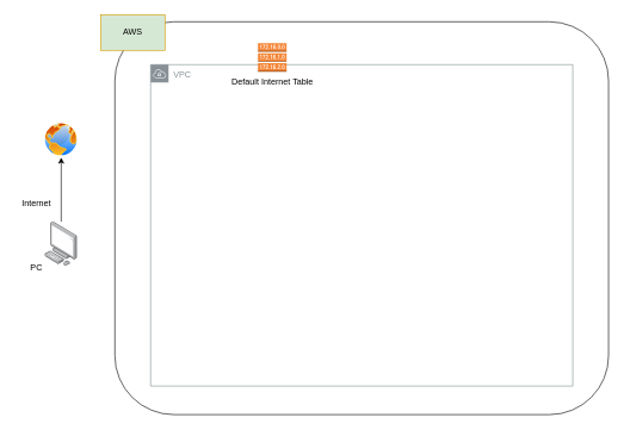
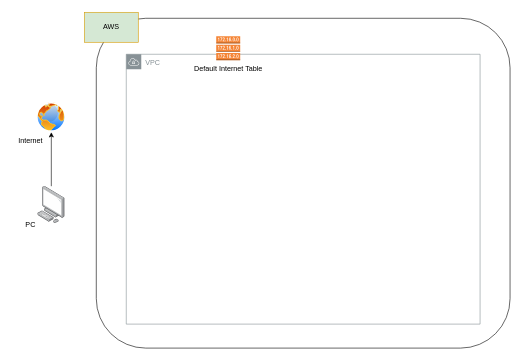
  <mxCell id="0" />
  <mxCell id="1" parent="0" />
  <mxCell id="2" value="" style="image;aspect=fixed;perimeter=ellipsePerimeter;html=1;align=center;shadow=0;dashed=0;spacingTop=3;image=img/lib/active_directory/internet_globe.svg;fontFamily=Times New Roman;" vertex="1" parent="1"><mxGeometry x="60" y="170" width="50" height="50" as="geometry" /></mxCell>
  <mxCell id="3" value="" style="edgeStyle=orthogonalEdgeStyle;rounded=0;orthogonalLoop=1;jettySize=auto;html=1;" edge="1" parent="1" source="4" target="2"><mxGeometry relative="1" as="geometry" /></mxCell>
  <mxCell id="4" value="" style="image;points=[];aspect=fixed;html=1;align=center;shadow=0;dashed=0;image=img/lib/allied_telesis/computer_and_terminals/Personal_Computer.svg;" vertex="1" parent="1"><mxGeometry x="62.2" y="310" width="45.6" height="61.8" as="geometry" /></mxCell>
  <mxCell id="5" value="" style="rounded=1;whiteSpace=wrap;html=1;" vertex="1" parent="1"><mxGeometry x="160" y="30" width="690" height="550" as="geometry" /></mxCell>
- <mxCell id="6" value="Internet" style="text;html=1;align=center;verticalAlign=middle;resizable=0;points=[];autosize=1;strokeColor=none;fillColor=none;" vertex="1" parent="1"><mxGeometry x="20" y="270" width="60" height="30" as="geometry" /></mxCell>
+ <mxCell id="6" value="Internet" style="text;html=1;align=center;verticalAlign=middle;resizable=0;points=[];autosize=1;strokeColor=none;fillColor=none;" vertex="1" parent="1"><mxGeometry y="220" width="60" height="30" as="geometry" x="20" /></mxCell>
  <mxCell id="7" value="PC" style="text;html=1;align=center;verticalAlign=middle;resizable=0;points=[];autosize=1;strokeColor=none;fillColor=none;" vertex="1" parent="1"><mxGeometry x="30" y="360" width="40" height="30" as="geometry" /></mxCell>
  <mxCell id="8" value="AWS" style="whiteSpace=wrap;html=1;fillColor=#d5e8d4;strokeColor=#d79b00;" vertex="1" parent="1"><mxGeometry x="140" y="20" width="90" height="50" as="geometry" /></mxCell>
  <mxCell id="9" value="VPC" style="sketch=0;outlineConnect=0;gradientColor=none;html=1;whiteSpace=wrap;fontSize=12;fontStyle=0;shape=mxgraph.aws4.group;grIcon=mxgraph.aws4.group_vpc;strokeColor=#879196;fillColor=none;verticalAlign=top;align=left;spacingLeft=30;fontColor=#879196;dashed=0;" vertex="1" parent="1"><mxGeometry x="210" y="90" width="590" height="450" as="geometry" /></mxCell>
  <mxCell id="10" value="Default Internet Table&lt;br&gt;" style="outlineConnect=0;dashed=0;verticalLabelPosition=bottom;verticalAlign=top;align=center;html=1;shape=mxgraph.aws3.route_table;fillColor=#F58536;gradientColor=none;" vertex="1" parent="1"><mxGeometry x="360" y="60" width="40" height="40" as="geometry" /></mxCell>
